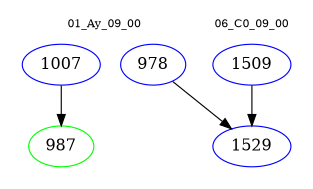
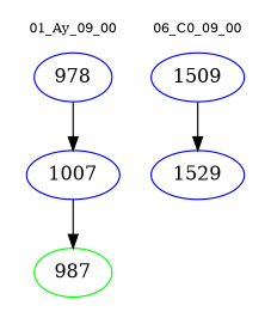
  digraph {
    fontname="DejaVu Serif"
    node [color=blue fontname="DejaVu Serif"]
    edge [color=black fontname="DejaVu Serif"]
    n1 [label=978]
    n2 [label=1007]
    n3 [color=green label=987]
    n4 [label=1509]
    n5 [label=1529]
    subgraph cluster_1 {
      color=white
      fontsize=10
      label="01_Ay_09_00"
      n1
      n2
      n3
    }
    subgraph cluster_2 {
      color=white
      fontsize=10
      label="06_C0_09_00"
      n4
      n5
    }
-   n1 -> n5
+   n1 -> n2
    n2 -> n3
    n4 -> n5
  }
